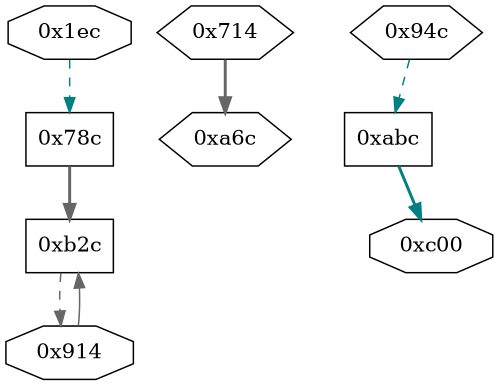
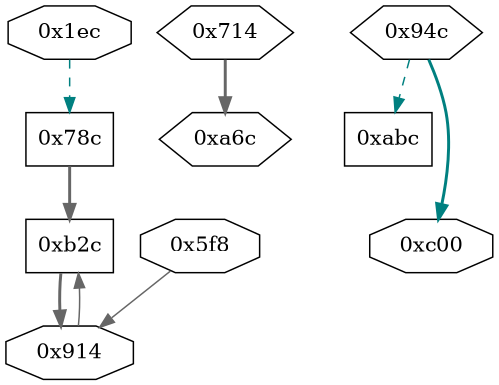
  strict digraph {
    "edge"="{}"
    file="/Users/mark/Documents/deobfus-2019-ccs/ALL-CFG/small-programs/1b-4-2-1-0-dc-1-1-0/1528_recovered.dot"
    "graph"="{u'file': u'/Users/mark/Documents/deobfus-2019-ccs/ALL-CFG/small-programs/1b-4-2-1-0-dc-1-1-0/1528_recovered.dot'}"
    "node"="{u'opcode': u''}"
    node [shape=octagon]
    edge [color=gray40 style=dashed]
    n1 [label="0x1ec" opcode="[u'ldr', u'ldr', u'ldr', u'ldr', u'sub', u'add', u'add', u'str', u'ldr', u'rsb', u'rsb', u'str', u'ldr', u'ldr', u'ldr', u'sub', u'sub', u'add', u'mul', u'eor', u'and', u'ldr', u'ldr', u'ldr', u'mov', u'mov', u'cmp', u'mov', u'cmp', u'mov', u'mov', u'cmp', u'mov', u'mov', u'b']"]
    "0x78c" [opcode="[u'ldr', u'str', u'ldr', u'b']" shape=box]
    "0xb2c" [opcode="[u'ldr', u'str', u'ldr', u'str', u'ldr', u'ldr', u'ldr', u'sub', u'sub', u'add', u'mul', u'mvn', u'ldr', u'orr', u'mov', u'cmn', u'mov', u'ldr', u'cmp', u'mov', u'mov', u'mov', u'cmn', u'mov', u'mov', u'teq', u'mov', u'b']" shape=box]
    "0x714" [opcode="[u'ldr', u'ldr', u'cmp', u'ldr', u'mov', u'ldr', u'str', u'b']" shape=hexagon]
    "0xa6c" [opcode="[u'ldr', u'ldr', u'add', u'add', u'sub', u'str', u'ldr', u'b']" shape=hexagon]
    n6 [label="0x914" opcode="[u'ldrb', u'ldrb', u'ldr', u'eor', u'tst', u'mov', u'mov', u'cmp', u'mov', u'mov', u'cmp', u'mov', u'b']"]
    "0x94c" [opcode="[u'ldr', u'mov', u'ldr', u'ldr', u'add', u'sub', u'sub', u'mul', u'mov', u'eor', u'and', u'ldr', u'mov', u'ldr', u'cmp', u'mov', u'teq', u'ldr', u'mov', u'cmp', u'mov', u'mov', u'cmp', u'mov', u'b']" shape=hexagon]
    "0xabc" [opcode="[u'ldr', u'ldr', u'bl', u'ldr', u'mov', u'ldr', u'ldr', u'add', u'sub', u'sub', u'mul', u'eor', u'and', u'ldr', u'mov', u'mov', u'ldr', u'ldr', u'cmp', u'mov', u'teq', u'ldr', u'mov', u'cmp', u'mov', u'cmp', u'mov', u'b']" shape=box]
    "0xc00" [opcode="[u'mov', u'sub', u'pop']"]
+   "0x5f8" [opcode="[u'push', u'add', u'sub', u'str', u'ldr', u'mvn', u'ldr', u'ldr', u'sub', u'sub', u'add', u'mul', u'mov', u'mvn', u'ldr', u'orr', u'cmn', u'mov', u'mov', u'ldr', u'strb', u'cmp', u'mov', u'strb', u'ldr', u'ldr', u'str', u'ldr', u'str', u'ldr', u'str', u'ldr', u'ldr', u'ldr', u'ldr', u'ldr', u'str', u'ldr', u'ldr', u'str', u'ldr', u'add', u'str', u'ldr', u'add', u'str', u'str', u'str', u'str', u'b']"]
    n1 -> "0x78c" [color=teal]
    "0x78c" -> "0xb2c" [style=bold]
-   "0xb2c" -> n6
+   "0xb2c" -> n6 [style=bold]
    "0x714" -> "0xa6c" [style=bold]
    n6 -> "0xb2c" [style=solid]
    "0x94c" -> "0xabc" [color=teal]
-   "0xabc" -> "0xc00" [color=teal style=bold]
+   "0x94c" -> "0xc00" [color=teal style=bold]
+   "0x5f8" -> n6 [style=solid]
  }
